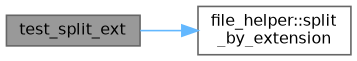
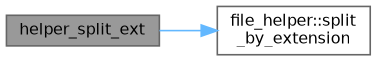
  digraph {
    rankdir=LR
    node [fontname=Helvetica fontsize=10 shape=box style=filled]
-   n1 [color=gray40 fillcolor=grey60 fontcolor=black height=0.2 label=test_split_ext width=0.4]
+   n1 [color=gray40 fillcolor=grey60 fontcolor=black height=0.2 label=helper_split_ext width=0.4]
    n2 [color=grey40 fillcolor=white height=0.2 label="file_helper::split\l_by_extension" width=0.4]
    n1 -> n2 [color=steelblue1 fontname=Helvetica fontsize=10 labelfontname=Helvetica labelfontsize=10 style=solid]
  }
